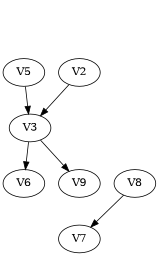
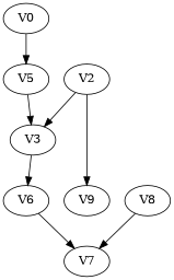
  strict digraph {
    concentrate=True
+   V0
    V5
    V3
    V2
    V6
    V9
    V7
    V8
+   V0 -> V5
    V5 -> V3
    V3 -> V6
-   V3 -> V9
+   V2 -> V9
    V2 -> V3
+   V6 -> V7
    V8 -> V7
  }
